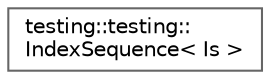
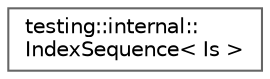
  digraph {
    rankdir=LR
-   n1 [color=grey40 fillcolor=white fontname=Helvetica fontsize=10 height=0.2 label="testing::testing::\lIndexSequence\< Is \>" shape=box style=filled width=0.4]
+   n1 [color=grey40 fillcolor=white fontname=Helvetica fontsize=10 height=0.2 label="testing::internal::\lIndexSequence\< Is \>" shape=box style=filled width=0.4]
  }
